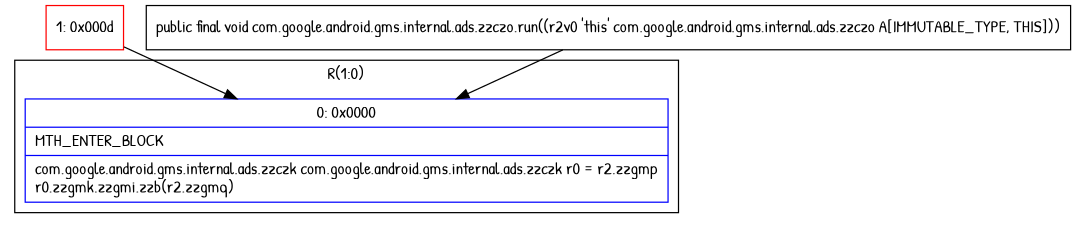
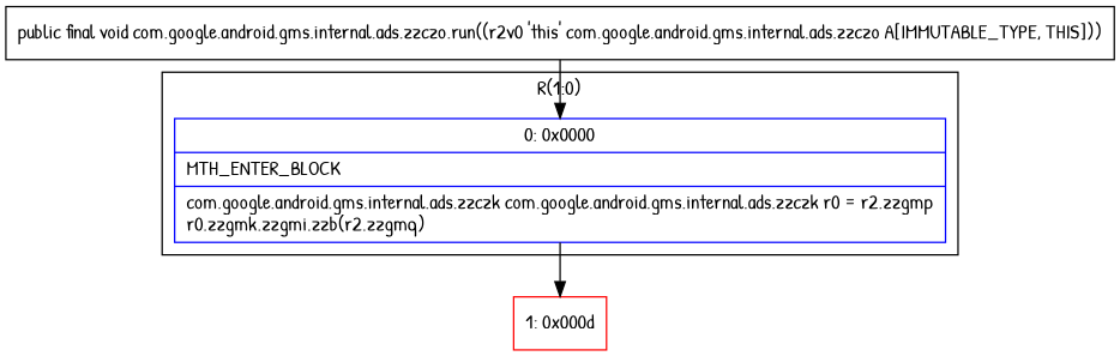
  digraph {
    fontname="Patrick Hand"
    node [shape=record fontname="Patrick Hand"]
    edge [fontname="Patrick Hand"]
    n1 [color=blue label="{0\:\ 0x0000|MTH_ENTER_BLOCK\l|com.google.android.gms.internal.ads.zzczk com.google.android.gms.internal.ads.zzczk r0 = r2.zzgmp\lr0.zzgmk.zzgmi.zzb(r2.zzgmq)\l}"]
    n2 [color=red label="{1\:\ 0x000d}"]
    n3 [label="{public final void com.google.android.gms.internal.ads.zzczo.run((r2v0 'this' com.google.android.gms.internal.ads.zzczo A[IMMUTABLE_TYPE, THIS])) }"]
    subgraph cluster_1 {
      label="R(1:0)"
      n1
    }
-   n2 -> n1
+   n1 -> n2
    n3 -> n1
  }
